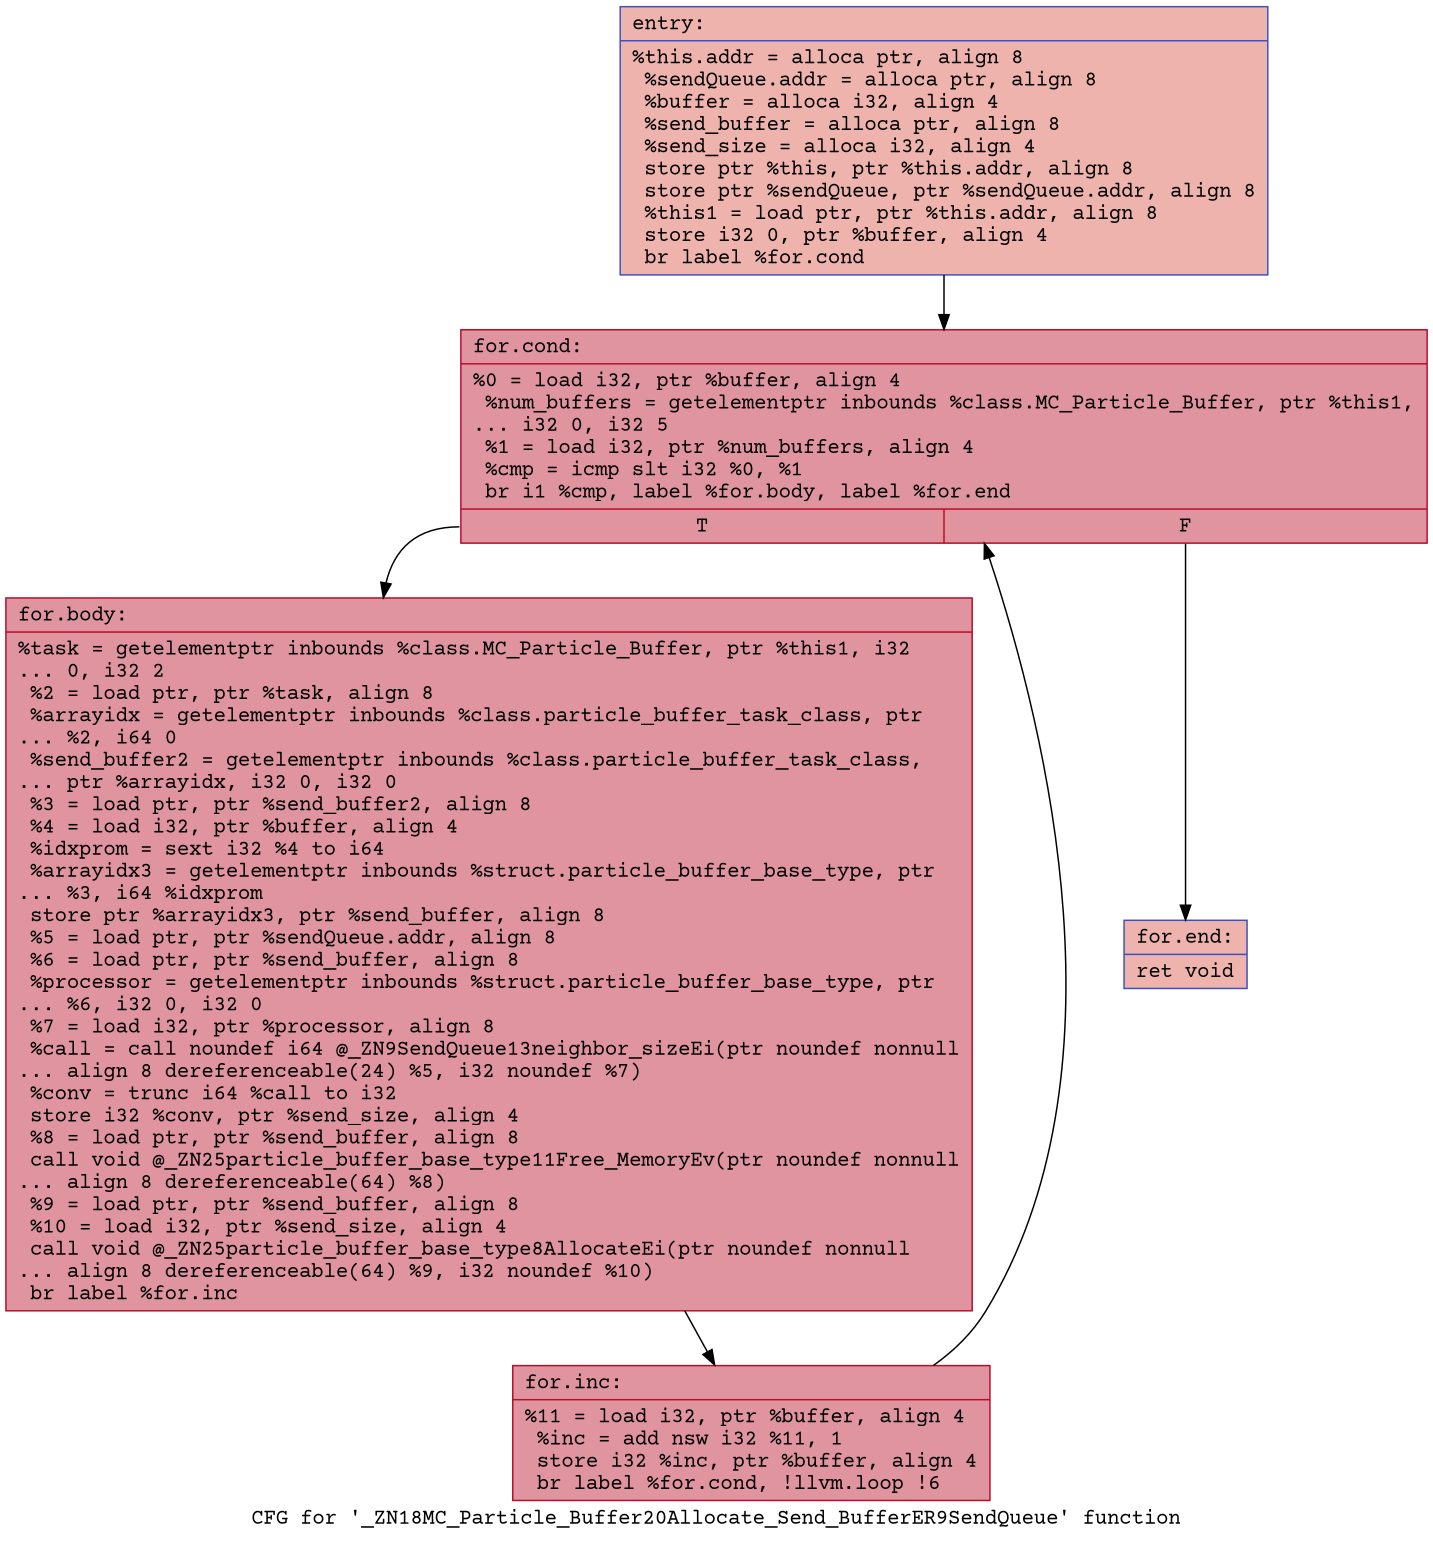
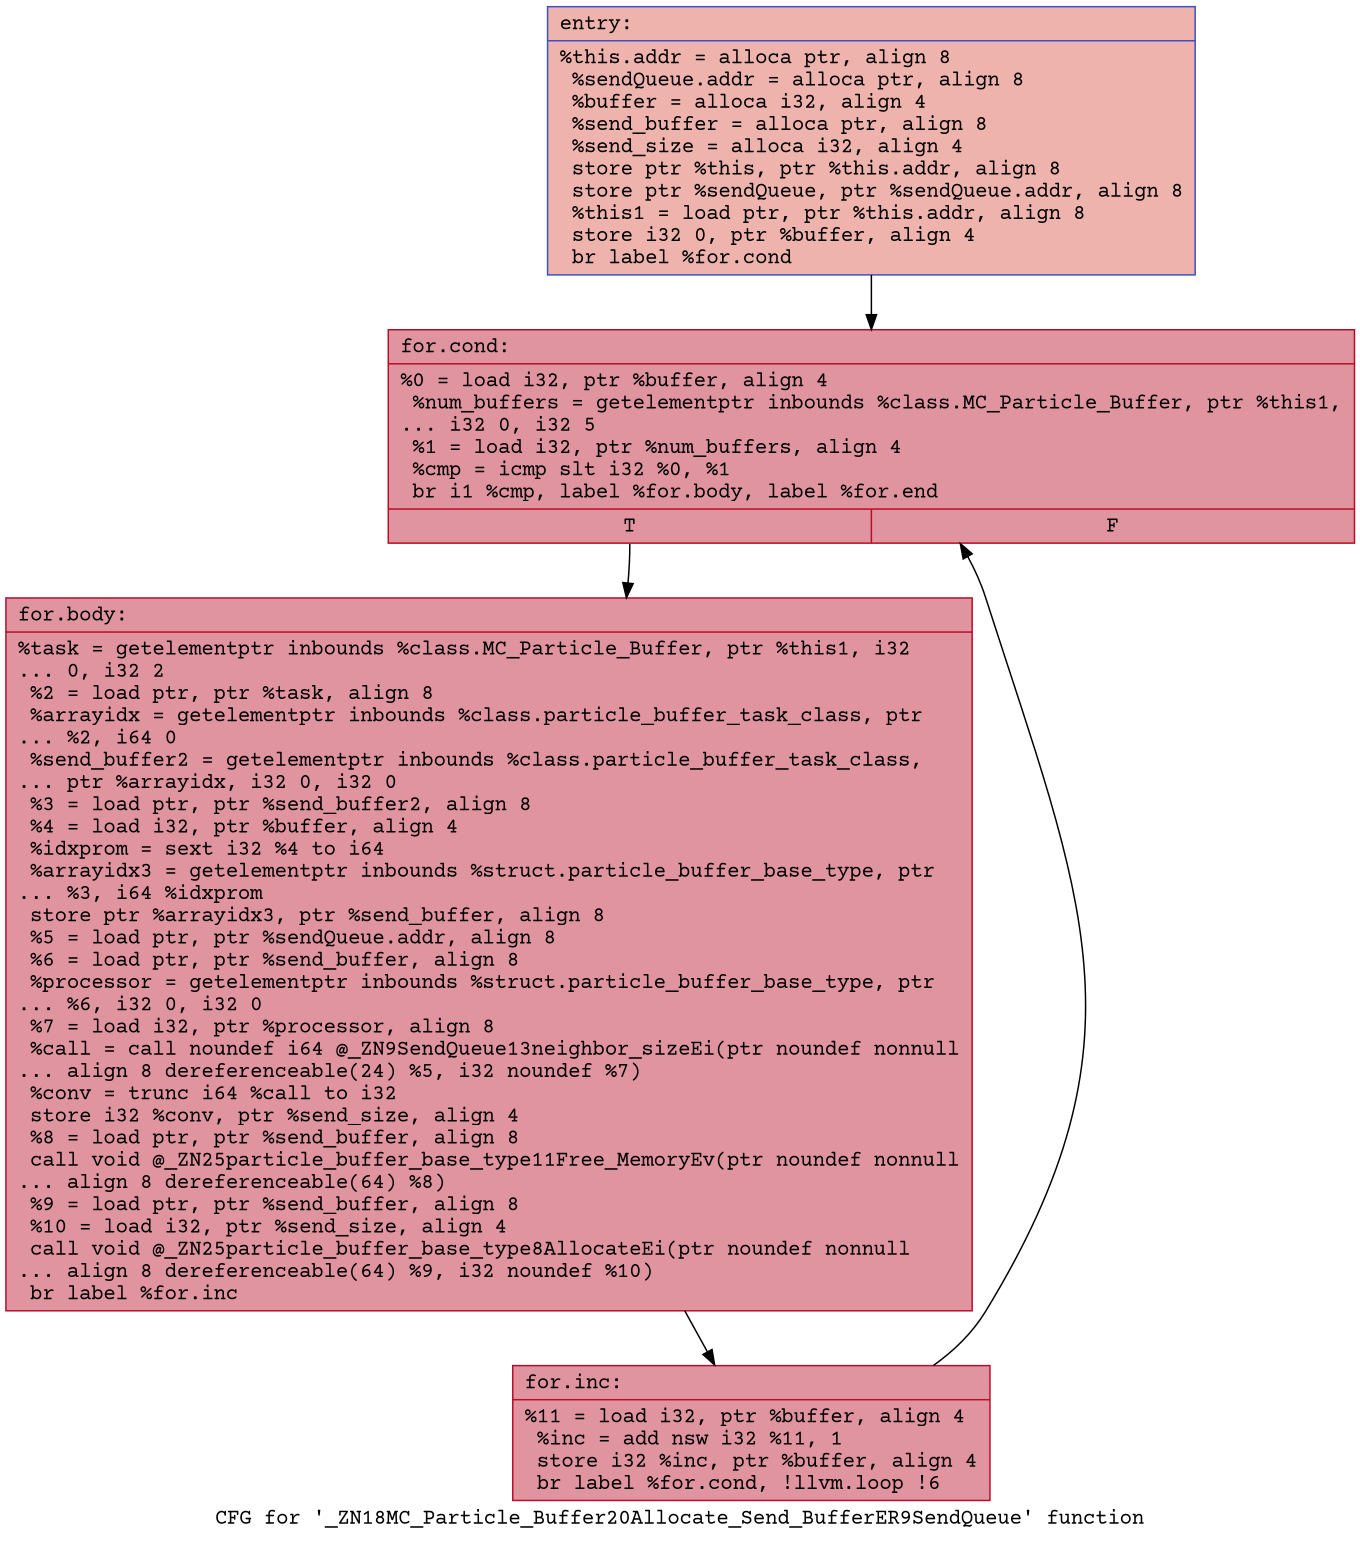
  digraph {
    label="CFG for '_ZN18MC_Particle_Buffer20Allocate_Send_BufferER9SendQueue' function"
    fontname="Courier Prime"
    node [color="#b70d28ff" fillcolor="#b70d2870" fontname="Courier Prime" shape=record style=filled]
    edge [fontname="Courier Prime"]
    n1 [color="#3d50c3ff" fillcolor="#d6524470" label="{entry:\l|  %this.addr = alloca ptr, align 8\l  %sendQueue.addr = alloca ptr, align 8\l  %buffer = alloca i32, align 4\l  %send_buffer = alloca ptr, align 8\l  %send_size = alloca i32, align 4\l  store ptr %this, ptr %this.addr, align 8\l  store ptr %sendQueue, ptr %sendQueue.addr, align 8\l  %this1 = load ptr, ptr %this.addr, align 8\l  store i32 0, ptr %buffer, align 4\l  br label %for.cond\l}"]
    n2 [label="{for.cond:\l|  %0 = load i32, ptr %buffer, align 4\l  %num_buffers = getelementptr inbounds %class.MC_Particle_Buffer, ptr %this1,\l... i32 0, i32 5\l  %1 = load i32, ptr %num_buffers, align 4\l  %cmp = icmp slt i32 %0, %1\l  br i1 %cmp, label %for.body, label %for.end\l|{<s0>T|<s1>F}}"]
    n3 [label="{for.body:\l|  %task = getelementptr inbounds %class.MC_Particle_Buffer, ptr %this1, i32\l... 0, i32 2\l  %2 = load ptr, ptr %task, align 8\l  %arrayidx = getelementptr inbounds %class.particle_buffer_task_class, ptr\l... %2, i64 0\l  %send_buffer2 = getelementptr inbounds %class.particle_buffer_task_class,\l... ptr %arrayidx, i32 0, i32 0\l  %3 = load ptr, ptr %send_buffer2, align 8\l  %4 = load i32, ptr %buffer, align 4\l  %idxprom = sext i32 %4 to i64\l  %arrayidx3 = getelementptr inbounds %struct.particle_buffer_base_type, ptr\l... %3, i64 %idxprom\l  store ptr %arrayidx3, ptr %send_buffer, align 8\l  %5 = load ptr, ptr %sendQueue.addr, align 8\l  %6 = load ptr, ptr %send_buffer, align 8\l  %processor = getelementptr inbounds %struct.particle_buffer_base_type, ptr\l... %6, i32 0, i32 0\l  %7 = load i32, ptr %processor, align 8\l  %call = call noundef i64 @_ZN9SendQueue13neighbor_sizeEi(ptr noundef nonnull\l... align 8 dereferenceable(24) %5, i32 noundef %7)\l  %conv = trunc i64 %call to i32\l  store i32 %conv, ptr %send_size, align 4\l  %8 = load ptr, ptr %send_buffer, align 8\l  call void @_ZN25particle_buffer_base_type11Free_MemoryEv(ptr noundef nonnull\l... align 8 dereferenceable(64) %8)\l  %9 = load ptr, ptr %send_buffer, align 8\l  %10 = load i32, ptr %send_size, align 4\l  call void @_ZN25particle_buffer_base_type8AllocateEi(ptr noundef nonnull\l... align 8 dereferenceable(64) %9, i32 noundef %10)\l  br label %for.inc\l}"]
-   n4 [color="#3d50c3ff" fillcolor="#d6524470" label="{for.end:\l|  ret void\l}"]
    n5 [label="{for.inc:\l|  %11 = load i32, ptr %buffer, align 4\l  %inc = add nsw i32 %11, 1\l  store i32 %inc, ptr %buffer, align 4\l  br label %for.cond, !llvm.loop !6\l}"]
    n1 -> n2
    n2 -> n3 [tailport=s0]
-   n2 -> n4 [tailport=s1]
    n3 -> n5
    n5 -> n2
  }
